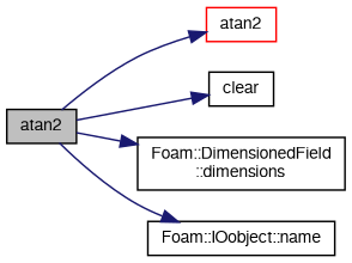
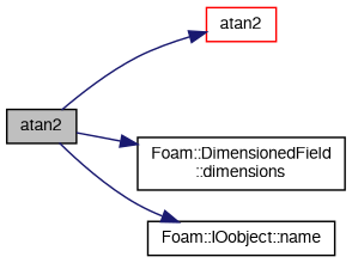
  digraph {
    rankdir=LR
    node [color=black fontname=FreeSans fontsize=10 shape=record]
    edge [color=midnightblue fontname=FreeSans fontsize=10 labelfontname=FreeSans labelfontsize=10 style=solid]
    n1 [fillcolor=grey75 fontcolor=black height=0.2 label=atan2 style=filled width=0.4]
    n2 [color=red height=0.2 label=atan2 width=0.4]
-   n3 [height=0.2 label=clear width=0.4]
    n4 [height=0.2 label="Foam::DimensionedField\l::dimensions" width=0.4]
    n5 [height=0.2 label="Foam::IOobject::name" width=0.4]
    n1 -> n2
-   n1 -> n3
    n1 -> n4
    n1 -> n5
  }
